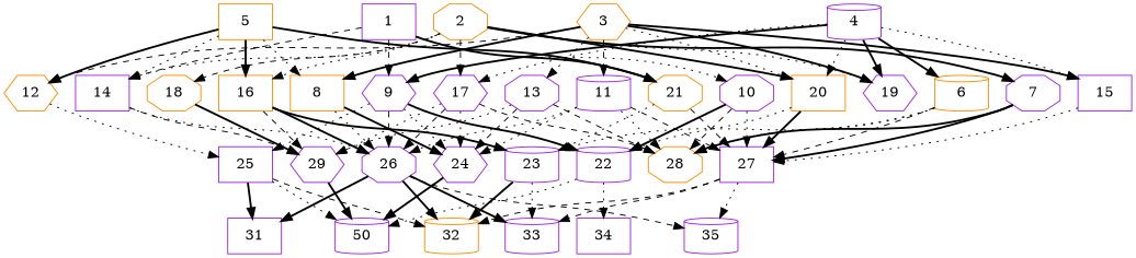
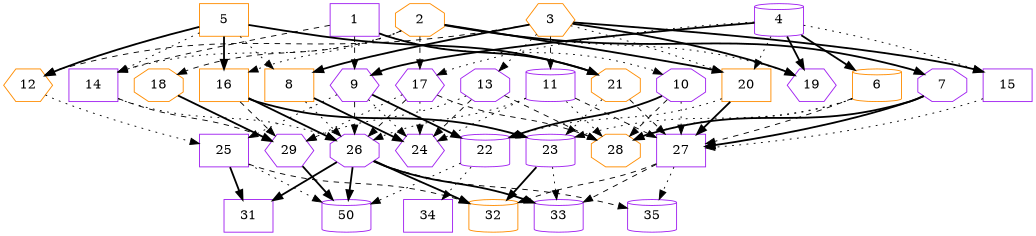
  digraph {
    node [alpha=0.10 color=purple shape=box]
    edge [style=dotted]
    1 [alpha=0.13 expect_size=226409399794821024]
    9 [alpha=0.07 expect_size=1279658811929965625344 shape=hexagon]
    10 [expect_size=303297830183842 shape=octagon]
    14 [alpha=0.09 expect_size=46807754959418296]
    21 [alpha=0.03 color=darkorange expect_size=267300822673869632 shape=octagon]
    24 [alpha=0.14 expect_size=8632526614443327488 shape=hexagon]
    26 [alpha=0.14 expect_size=64590009181848536 shape=octagon]
    22 [alpha=0.00 expect_size=12334156455258400 shape=cylinder]
    25 [alpha=0.04 expect_size=2033876813859654729728]
    27 [alpha=0.05 expect_size=23897419861414903808]
    28 [alpha=0.18 color=darkorange expect_size=803589131368900067328 shape=octagon]
    29 [alpha=0.11 expect_size=96153660317556432 shape=hexagon]
    23 [alpha=0.12 expect_size=721357428149924864 shape=cylinder]
    31 [alpha=0.04 expect_size=234808262944709216]
    32 [alpha=0.15 color=darkorange expect_size=1372037632344065048576 shape=cylinder]
    33 [expect_size=265428352362640416 shape=cylinder]
    35 [alpha=0.06 expect_size=717893337045486534656 shape=cylinder]
    n18 [alpha=0.15 expect_size=87820042790510788608 label=50 shape=cylinder]
    34 [alpha=0.17 expect_size=1018912863314082004992]
    2 [alpha=0.17 color=darkorange expect_size=1149406720208278144 shape=octagon]
    7 [alpha=0.11 expect_size=464527955443494944768 shape=octagon]
    16 [alpha=0.17 color=darkorange expect_size=1122649971401521]
    17 [alpha=0.13 expect_size=374855167377536256 shape=hexagon]
    18 [alpha=0.06 color=darkorange expect_size=202378726257940768 shape=octagon]
    19 [alpha=0.08 expect_size=732853072911174467584 shape=hexagon]
    20 [alpha=0.02 color=darkorange expect_size=2556185343227548]
    3 [alpha=0.20 color=darkorange expect_size=19662411132169688 shape=hexagon]
    8 [alpha=0.01 color=darkorange expect_size=1456505996455157170176]
    11 [alpha=0.07 expect_size=598858495012422 shape=cylinder]
    12 [alpha=0.16 color=darkorange expect_size=1349507691168846592 shape=hexagon]
    13 [alpha=0.05 expect_size=2055086044858007158784 shape=octagon]
    15 [alpha=0.08 expect_size=26625550882388656]
    4 [expect_size=6998374274472860 shape=cylinder]
    6 [alpha=0.19 color=darkorange expect_size=3109398195792719 shape=cylinder]
    5 [alpha=0.15 color=darkorange expect_size=2347805872086029697024]
    1 -> 9 [style=dashed]
    1 -> 10
    1 -> 14 [style=dashed]
    1 -> 21 [style=bold]
    9 -> 24
    9 -> 26 [style=dashed]
    9 -> 22 [style=bold]
    9 -> 25
    10 -> 22 [style=bold]
    10 -> 27
    10 -> 28 [style=dashed]
    14 -> 26
    14 -> 29 [style=dashed]
    21 -> 27 [style=dashed]
    21 -> 23
    26 -> 31 [style=bold]
    26 -> 32 [style=bold]
    26 -> 33 [style=bold]
    26 -> 35 [style=dashed]
-   24 -> n18 [style=bold]
+   26 -> n18 [style=bold]
    22 -> n18
    22 -> 34
    25 -> 31 [style=bold]
    25 -> 32 [style=dashed]
    25 -> n18
    27 -> 32 [style=dashed]
    27 -> 33 [style=dashed]
    27 -> 35
    29 -> n18 [style=bold]
    23 -> 32 [style=bold]
    23 -> 33
    2 -> 14
    2 -> 7 [style=bold]
    2 -> 16
    2 -> 17 [style=dashed]
    2 -> 18 [style=dashed]
    2 -> 19
    2 -> 20 [style=bold]
    7 -> 27 [style=bold]
    7 -> 28 [style=bold]
    16 -> 26 [style=bold]
    16 -> 29 [style=dashed]
    16 -> 23 [style=bold]
    17 -> 24
    17 -> 26 [style=dashed]
    17 -> 28 [style=dashed]
    17 -> 29
    18 -> 29 [style=bold]
    20 -> 22
    20 -> 27 [style=bold]
    3 -> 19 [style=bold]
    3 -> 20
    3 -> 8 [style=bold]
    3 -> 11 [style=dashed]
    3 -> 12 [style=dashed]
    3 -> 13
    3 -> 15 [style=bold]
    8 -> 24 [style=bold]
    8 -> 26
    11 -> 24
    11 -> 26
    11 -> 27 [style=dashed]
    11 -> 28
    12 -> 25
    13 -> 24 [style=dashed]
    13 -> 28 [style=dashed]
    13 -> 29
    15 -> 27
    4 -> 9 [style=bold]
    4 -> 17
    4 -> 19 [style=bold]
    4 -> 20
    4 -> 15
    4 -> 6 [style=bold]
    6 -> 27 [style=dashed]
    6 -> 28
    6 -> 23
    5 -> 14
    5 -> 21 [style=bold]
    5 -> 16 [style=bold]
    5 -> 8
    5 -> 12 [style=bold]
  }
